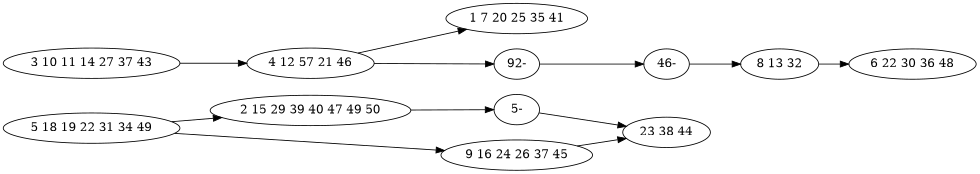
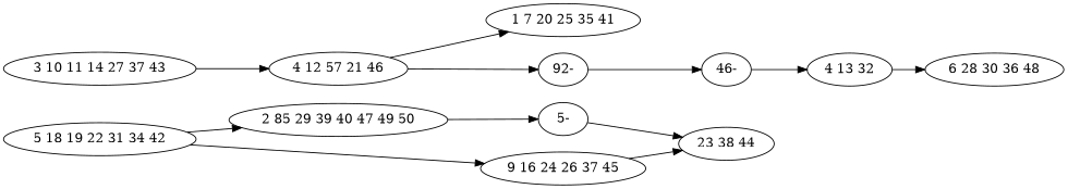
  digraph {
    rankdir=LR
-   n1 [label="5 18 19 22 31 34 49"]
-   n2 [label="2 15 29 39 40 47 49 50"]
+   n1 [label="5 18 19 22 31 34 42"]
+   n2 [label="2 85 29 39 40 47 49 50"]
    n3 [label="9 16 24 26 37 45"]
    n4 [label="5-"]
    n5 [label="23 38 44"]
    n6 [label="3 10 11 14 27 37 43"]
    n7 [label="4 12 57 21 46"]
    n8 [label="1 7 20 25 35 41"]
    n9 [label="92-"]
    n10 [label="46-"]
-   n11 [label="8 13 32"]
-   n12 [label="6 22 30 36 48"]
+   n11 [label="4 13 32"]
+   n12 [label="6 28 30 36 48"]
    n1 -> n2
    n1 -> n3
    n2 -> n4
    n3 -> n5
    n4 -> n5
    n6 -> n7
    n7 -> n8
    n7 -> n9
    n9 -> n10
    n10 -> n11
    n11 -> n12
  }
